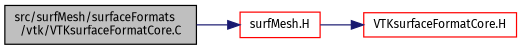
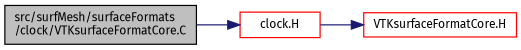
  digraph {
    fontname="Fira Sans"
    rankdir=LR
    node [color=red fontname="Fira Sans" fontsize=10 shape=record]
    edge [color=midnightblue fontname="Fira Sans" fontsize=10 labelfontname=Helvetica labelfontsize=10 style=solid]
-   n1 [color=black fillcolor=grey75 fontcolor=black height=0.2 label="src/surfMesh/surfaceFormats\l/vtk/VTKsurfaceFormatCore.C" style=filled width=0.4]
-   n2 [height=0.2 label="surfMesh.H" width=0.4]
+   n1 [color=black fillcolor=grey75 fontcolor=black height=0.2 label="src/surfMesh/surfaceFormats\l/clock/VTKsurfaceFormatCore.C" style=filled width=0.4]
+   n2 [height=0.2 label="clock.H" width=0.4]
    n3 [height=0.2 label="VTKsurfaceFormatCore.H" width=0.4]
    n1 -> n2
    n2 -> n3
  }
